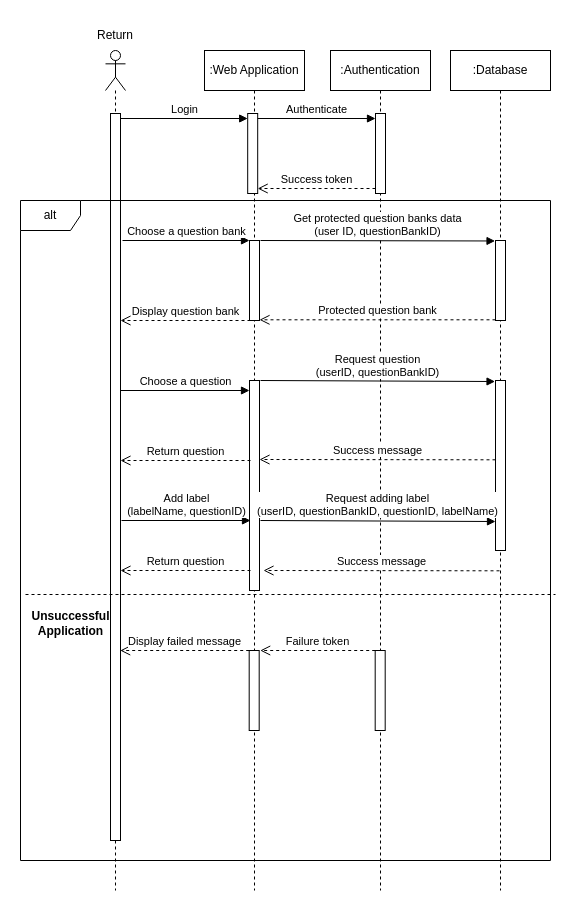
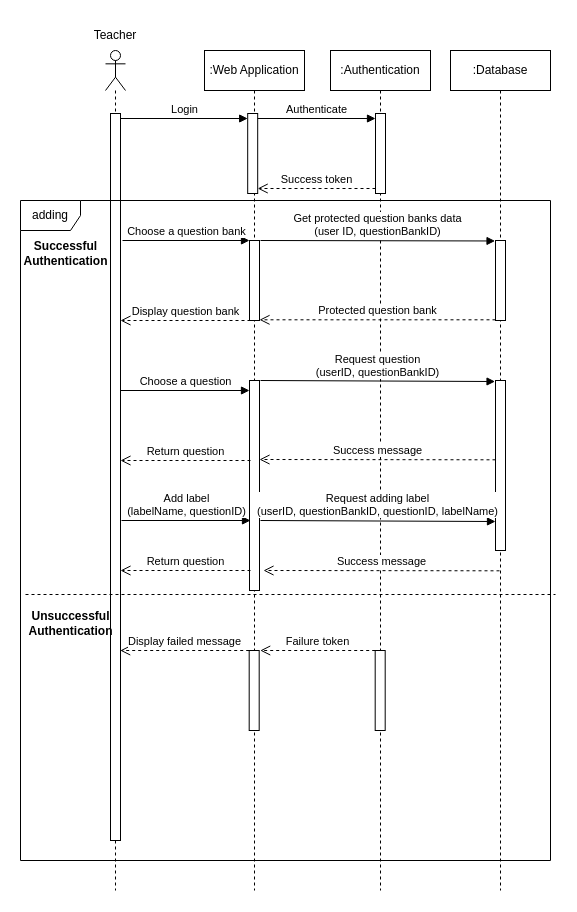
  <mxCell id="0" />
  <mxCell id="1" parent="0" />
  <mxCell id="2" value="" style="shape=umlLifeline;perimeter=lifelinePerimeter;whiteSpace=wrap;html=1;container=1;dropTarget=0;collapsible=0;recursiveResize=0;outlineConnect=0;portConstraint=eastwest;newEdgeStyle={&quot;curved&quot;:0,&quot;rounded&quot;:0};participant=umlActor;" vertex="1" parent="1"><mxGeometry x="105" y="50" width="20" height="840" as="geometry" /></mxCell>
- <mxCell id="3" value="Return" style="text;html=1;strokeColor=none;fillColor=none;align=center;verticalAlign=middle;whiteSpace=wrap;rounded=0;" vertex="1" parent="1"><mxGeometry x="85" width="60" height="30" as="geometry" y="20" /></mxCell>
+ <mxCell id="3" value="Teacher" style="text;html=1;strokeColor=none;fillColor=none;align=center;verticalAlign=middle;whiteSpace=wrap;rounded=0;" vertex="1" parent="1"><mxGeometry x="85" width="60" height="30" as="geometry" y="20" /></mxCell>
  <mxCell id="4" value=":Web Application" style="shape=umlLifeline;perimeter=lifelinePerimeter;whiteSpace=wrap;html=1;container=1;dropTarget=0;collapsible=0;recursiveResize=0;outlineConnect=0;portConstraint=eastwest;newEdgeStyle={&quot;curved&quot;:0,&quot;rounded&quot;:0};" vertex="1" parent="1"><mxGeometry x="204" y="50" width="100" height="840" as="geometry" /></mxCell>
  <mxCell id="5" value="" style="html=1;points=[[0,0,0,0,5],[0,1,0,0,-5],[1,0,0,0,5],[1,1,0,0,-5]];perimeter=orthogonalPerimeter;outlineConnect=0;targetShapes=umlLifeline;portConstraint=eastwest;newEdgeStyle={&quot;curved&quot;:0,&quot;rounded&quot;:0};" vertex="1" parent="4"><mxGeometry x="43.19" y="63" width="10" height="80" as="geometry" /></mxCell>
  <mxCell id="6" value=":Authentication" style="shape=umlLifeline;perimeter=lifelinePerimeter;whiteSpace=wrap;html=1;container=1;dropTarget=0;collapsible=0;recursiveResize=0;outlineConnect=0;portConstraint=eastwest;newEdgeStyle={&quot;curved&quot;:0,&quot;rounded&quot;:0};" vertex="1" parent="1"><mxGeometry x="330" y="50" width="100" height="840" as="geometry" /></mxCell>
  <mxCell id="7" value="" style="html=1;points=[[0,0,0,0,5],[0,1,0,0,-5],[1,0,0,0,5],[1,1,0,0,-5]];perimeter=orthogonalPerimeter;outlineConnect=0;targetShapes=umlLifeline;portConstraint=eastwest;newEdgeStyle={&quot;curved&quot;:0,&quot;rounded&quot;:0};" vertex="1" parent="6"><mxGeometry x="45" y="63" width="10" height="80" as="geometry" /></mxCell>
  <mxCell id="8" value="" style="html=1;points=[[0,0,0,0,5],[0,1,0,0,-5],[1,0,0,0,5],[1,1,0,0,-5]];perimeter=orthogonalPerimeter;outlineConnect=0;targetShapes=umlLifeline;portConstraint=eastwest;newEdgeStyle={&quot;curved&quot;:0,&quot;rounded&quot;:0};" vertex="1" parent="6"><mxGeometry x="44.69" y="600" width="10" height="80" as="geometry" /></mxCell>
  <mxCell id="9" value="Failure token" style="html=1;verticalAlign=bottom;endArrow=open;dashed=1;endSize=8;curved=0;rounded=0;" edge="1" parent="6"><mxGeometry relative="1" as="geometry"><mxPoint x="44.69" y="600" as="sourcePoint" /><mxPoint x="-70.31" y="600" as="targetPoint" /><mxPoint as="offset" /></mxGeometry></mxCell>
  <mxCell id="10" value="" style="html=1;points=[[0,0,0,0,5],[0,1,0,0,-5],[1,0,0,0,5],[1,1,0,0,-5]];perimeter=orthogonalPerimeter;outlineConnect=0;targetShapes=umlLifeline;portConstraint=eastwest;newEdgeStyle={&quot;curved&quot;:0,&quot;rounded&quot;:0};" vertex="1" parent="6"><mxGeometry x="-81.31" y="600" width="10" height="80" as="geometry" /></mxCell>
  <mxCell id="11" value="Display failed message" style="html=1;verticalAlign=bottom;endArrow=open;dashed=1;endSize=8;curved=0;rounded=0;" edge="1" parent="6"><mxGeometry relative="1" as="geometry"><mxPoint x="-81.31" y="600" as="sourcePoint" /><mxPoint x="-210.31" y="600" as="targetPoint" /><mxPoint as="offset" /></mxGeometry></mxCell>
  <mxCell id="12" value="Login" style="html=1;verticalAlign=bottom;endArrow=block;curved=0;rounded=0;entryX=0;entryY=0;entryDx=0;entryDy=5;entryPerimeter=0;" edge="1" parent="1" source="17" target="5"><mxGeometry x="0.005" relative="1" as="geometry"><mxPoint x="55" y="115" as="sourcePoint" /><mxPoint x="125" y="115" as="targetPoint" /><mxPoint as="offset" /></mxGeometry></mxCell>
  <mxCell id="13" value=":Database" style="shape=umlLifeline;perimeter=lifelinePerimeter;whiteSpace=wrap;html=1;container=1;dropTarget=0;collapsible=0;recursiveResize=0;outlineConnect=0;portConstraint=eastwest;newEdgeStyle={&quot;curved&quot;:0,&quot;rounded&quot;:0};" vertex="1" parent="1"><mxGeometry x="450" y="50" width="100" height="840" as="geometry" /></mxCell>
  <mxCell id="14" value="Request question&lt;br&gt;(userID, questionBankID)" style="html=1;verticalAlign=bottom;endArrow=block;curved=0;rounded=0;entryX=-0.046;entryY=0.006;entryDx=0;entryDy=0;entryPerimeter=0;" edge="1" parent="13" target="15"><mxGeometry width="80" relative="1" as="geometry"><mxPoint x="-190" y="330" as="sourcePoint" /><mxPoint x="-110" y="330" as="targetPoint" /></mxGeometry></mxCell>
  <mxCell id="15" value="" style="html=1;points=[[0,0,0,0,5],[0,1,0,0,-5],[1,0,0,0,5],[1,1,0,0,-5]];perimeter=orthogonalPerimeter;outlineConnect=0;targetShapes=umlLifeline;portConstraint=eastwest;newEdgeStyle={&quot;curved&quot;:0,&quot;rounded&quot;:0};" vertex="1" parent="13"><mxGeometry x="45" y="330" width="10" height="170" as="geometry" /></mxCell>
  <mxCell id="16" value="Success message" style="html=1;verticalAlign=bottom;endArrow=open;dashed=1;endSize=8;curved=0;rounded=0;" edge="1" parent="13"><mxGeometry x="-0.001" relative="1" as="geometry"><mxPoint x="45" y="409.31" as="sourcePoint" /><mxPoint x="-191" y="409" as="targetPoint" /><mxPoint as="offset" /></mxGeometry></mxCell>
  <mxCell id="17" value="" style="html=1;points=[[0,0,0,0,5],[0,1,0,0,-5],[1,0,0,0,5],[1,1,0,0,-5]];perimeter=orthogonalPerimeter;outlineConnect=0;targetShapes=umlLifeline;portConstraint=eastwest;newEdgeStyle={&quot;curved&quot;:0,&quot;rounded&quot;:0};" vertex="1" parent="1"><mxGeometry x="110" y="113" width="10" height="727" as="geometry" /></mxCell>
  <mxCell id="18" value="Authenticate" style="html=1;verticalAlign=bottom;endArrow=block;curved=0;rounded=0;entryX=0;entryY=0;entryDx=0;entryDy=5;exitX=1;exitY=0;exitDx=0;exitDy=5;exitPerimeter=0;" edge="1" parent="1" source="5" target="7"><mxGeometry relative="1" as="geometry"><mxPoint x="305" y="118" as="sourcePoint" /></mxGeometry></mxCell>
  <mxCell id="19" value="Success token" style="html=1;verticalAlign=bottom;endArrow=open;dashed=1;endSize=8;curved=0;rounded=0;exitX=0;exitY=1;exitDx=0;exitDy=-5;entryX=1;entryY=1;entryDx=0;entryDy=-5;entryPerimeter=0;" edge="1" parent="1" source="7" target="5"><mxGeometry x="-0.005" relative="1" as="geometry"><mxPoint x="305" y="188" as="targetPoint" /><mxPoint as="offset" /></mxGeometry></mxCell>
- <mxCell id="20" value="alt" style="shape=umlFrame;whiteSpace=wrap;html=1;pointerEvents=0;" vertex="1" parent="1"><mxGeometry x="20" y="200" width="530" height="660" as="geometry" /></mxCell>
+ <mxCell id="20" value="adding" style="shape=umlFrame;whiteSpace=wrap;html=1;pointerEvents=0;" vertex="1" parent="1"><mxGeometry x="20" y="200" width="530" height="660" as="geometry" /></mxCell>
  <mxCell id="21" value="" style="html=1;points=[[0,0,0,0,5],[0,1,0,0,-5],[1,0,0,0,5],[1,1,0,0,-5]];perimeter=orthogonalPerimeter;outlineConnect=0;targetShapes=umlLifeline;portConstraint=eastwest;newEdgeStyle={&quot;curved&quot;:0,&quot;rounded&quot;:0};" vertex="1" parent="1"><mxGeometry x="249" y="240" width="10" height="80" as="geometry" /></mxCell>
  <mxCell id="22" value="Get protected question banks data&lt;br&gt;(user ID, questionBankID)" style="html=1;verticalAlign=bottom;endArrow=block;curved=0;rounded=0;entryX=-0.046;entryY=0.006;entryDx=0;entryDy=0;entryPerimeter=0;" edge="1" parent="1" target="23"><mxGeometry x="-0.0" width="80" relative="1" as="geometry"><mxPoint x="260" y="240" as="sourcePoint" /><mxPoint x="340" y="240" as="targetPoint" /><mxPoint as="offset" /></mxGeometry></mxCell>
  <mxCell id="23" value="" style="html=1;points=[[0,0,0,0,5],[0,1,0,0,-5],[1,0,0,0,5],[1,1,0,0,-5]];perimeter=orthogonalPerimeter;outlineConnect=0;targetShapes=umlLifeline;portConstraint=eastwest;newEdgeStyle={&quot;curved&quot;:0,&quot;rounded&quot;:0};" vertex="1" parent="1"><mxGeometry x="495" y="240" width="10" height="80" as="geometry" /></mxCell>
  <mxCell id="24" value="Protected question bank" style="html=1;verticalAlign=bottom;endArrow=open;dashed=1;endSize=8;curved=0;rounded=0;" edge="1" parent="1" target="21"><mxGeometry x="-0.001" relative="1" as="geometry"><mxPoint x="495" y="319.31" as="sourcePoint" /><mxPoint x="415" y="319.31" as="targetPoint" /><mxPoint as="offset" /></mxGeometry></mxCell>
  <mxCell id="25" value="Display question bank" style="html=1;verticalAlign=bottom;endArrow=open;dashed=1;endSize=8;curved=0;rounded=0;" edge="1" parent="1" target="17"><mxGeometry x="-0.003" relative="1" as="geometry"><mxPoint x="250" y="320" as="sourcePoint" /><mxPoint x="170" y="320" as="targetPoint" /><mxPoint as="offset" /></mxGeometry></mxCell>
  <mxCell id="26" value="Choose a question" style="html=1;verticalAlign=bottom;endArrow=block;curved=0;rounded=0;" edge="1" parent="1" target="27"><mxGeometry x="0.005" width="80" relative="1" as="geometry"><mxPoint x="120" y="390" as="sourcePoint" /><mxPoint x="200" y="390" as="targetPoint" /><mxPoint as="offset" /></mxGeometry></mxCell>
  <mxCell id="27" value="" style="html=1;points=[[0,0,0,0,5],[0,1,0,0,-5],[1,0,0,0,5],[1,1,0,0,-5]];perimeter=orthogonalPerimeter;outlineConnect=0;targetShapes=umlLifeline;portConstraint=eastwest;newEdgeStyle={&quot;curved&quot;:0,&quot;rounded&quot;:0};" vertex="1" parent="1"><mxGeometry x="249" y="380" width="10" height="210" as="geometry" /></mxCell>
  <mxCell id="28" value="Return question" style="html=1;verticalAlign=bottom;endArrow=open;dashed=1;endSize=8;curved=0;rounded=0;" edge="1" parent="1"><mxGeometry x="-0.003" relative="1" as="geometry"><mxPoint x="250" y="460" as="sourcePoint" /><mxPoint x="120" y="460" as="targetPoint" /><mxPoint as="offset" /></mxGeometry></mxCell>
+ <mxCell id="29" value="Successful&lt;br&gt;Authentication" style="text;align=center;fontStyle=1;verticalAlign=middle;spacingLeft=3;spacingRight=3;strokeColor=none;rotatable=0;points=[[0,0.5],[1,0.5]];portConstraint=eastwest;html=1;" vertex="1" parent="1"><mxGeometry x="25" y="240" width="80" height="26" as="geometry" /></mxCell>
  <mxCell id="30" value="Choose a question bank" style="html=1;verticalAlign=bottom;endArrow=block;curved=0;rounded=0;entryX=0;entryY=0;entryDx=0;entryDy=5;entryPerimeter=0;" edge="1" parent="1"><mxGeometry x="0.01" relative="1" as="geometry"><mxPoint x="122" y="240" as="sourcePoint" /><mxPoint x="249" y="240" as="targetPoint" /><mxPoint as="offset" /></mxGeometry></mxCell>
  <mxCell id="31" value="" style="line;strokeWidth=1;fillColor=none;align=left;verticalAlign=middle;spacingTop=-1;spacingLeft=3;spacingRight=3;rotatable=0;labelPosition=right;points=[];portConstraint=eastwest;strokeColor=inherit;dashed=1;" vertex="1" parent="1"><mxGeometry x="25" y="590" width="530" height="8" as="geometry" /></mxCell>
- <mxCell id="32" value="Unsuccessful&lt;br&gt;Application" style="text;align=center;fontStyle=1;verticalAlign=middle;spacingLeft=3;spacingRight=3;strokeColor=none;rotatable=0;points=[[0,0.5],[1,0.5]];portConstraint=eastwest;html=1;" vertex="1" parent="1"><mxGeometry x="30" y="610" width="80" height="26" as="geometry" /></mxCell>
+ <mxCell id="32" value="Unsuccessful&lt;br&gt;Authentication" style="text;align=center;fontStyle=1;verticalAlign=middle;spacingLeft=3;spacingRight=3;strokeColor=none;rotatable=0;points=[[0,0.5],[1,0.5]];portConstraint=eastwest;html=1;" vertex="1" parent="1"><mxGeometry x="30" y="610" width="80" height="26" as="geometry" /></mxCell>
  <mxCell id="33" value="Add label&lt;br&gt;(labelName, questionID)" style="html=1;verticalAlign=bottom;endArrow=block;curved=0;rounded=0;" edge="1" parent="1"><mxGeometry x="0.005" width="80" relative="1" as="geometry"><mxPoint x="121" y="520" as="sourcePoint" /><mxPoint x="250" y="520" as="targetPoint" /><mxPoint as="offset" /></mxGeometry></mxCell>
  <mxCell id="34" value="Request adding label&lt;br&gt;(userID, questionBankID, questionID, labelName)" style="html=1;verticalAlign=bottom;endArrow=block;curved=0;rounded=0;entryX=-0.046;entryY=0.006;entryDx=0;entryDy=0;entryPerimeter=0;" edge="1" parent="1"><mxGeometry x="-0.003" width="80" relative="1" as="geometry"><mxPoint x="260" y="520" as="sourcePoint" /><mxPoint x="495" y="521" as="targetPoint" /><mxPoint as="offset" /></mxGeometry></mxCell>
  <mxCell id="35" value="Success message" style="html=1;verticalAlign=bottom;endArrow=open;dashed=1;endSize=8;curved=0;rounded=0;" edge="1" parent="1"><mxGeometry x="-0.001" relative="1" as="geometry"><mxPoint x="499" y="570.31" as="sourcePoint" /><mxPoint x="263" y="570" as="targetPoint" /><mxPoint as="offset" /></mxGeometry></mxCell>
  <mxCell id="36" value="Return question" style="html=1;verticalAlign=bottom;endArrow=open;dashed=1;endSize=8;curved=0;rounded=0;" edge="1" parent="1"><mxGeometry x="-0.003" relative="1" as="geometry"><mxPoint x="250" y="570" as="sourcePoint" /><mxPoint x="120" y="570" as="targetPoint" /><mxPoint as="offset" /></mxGeometry></mxCell>
